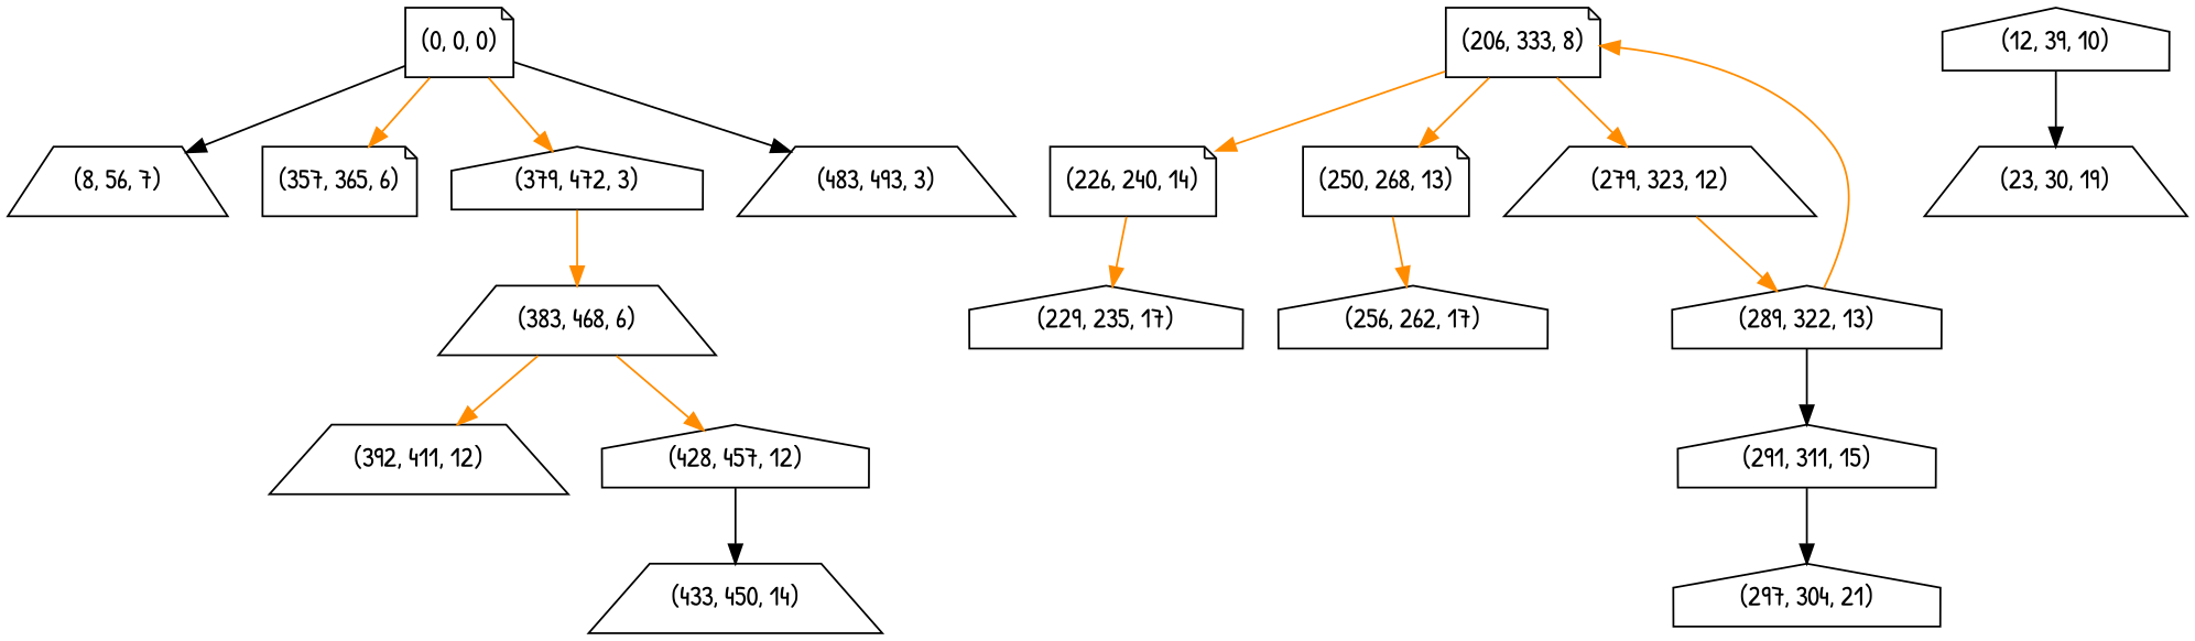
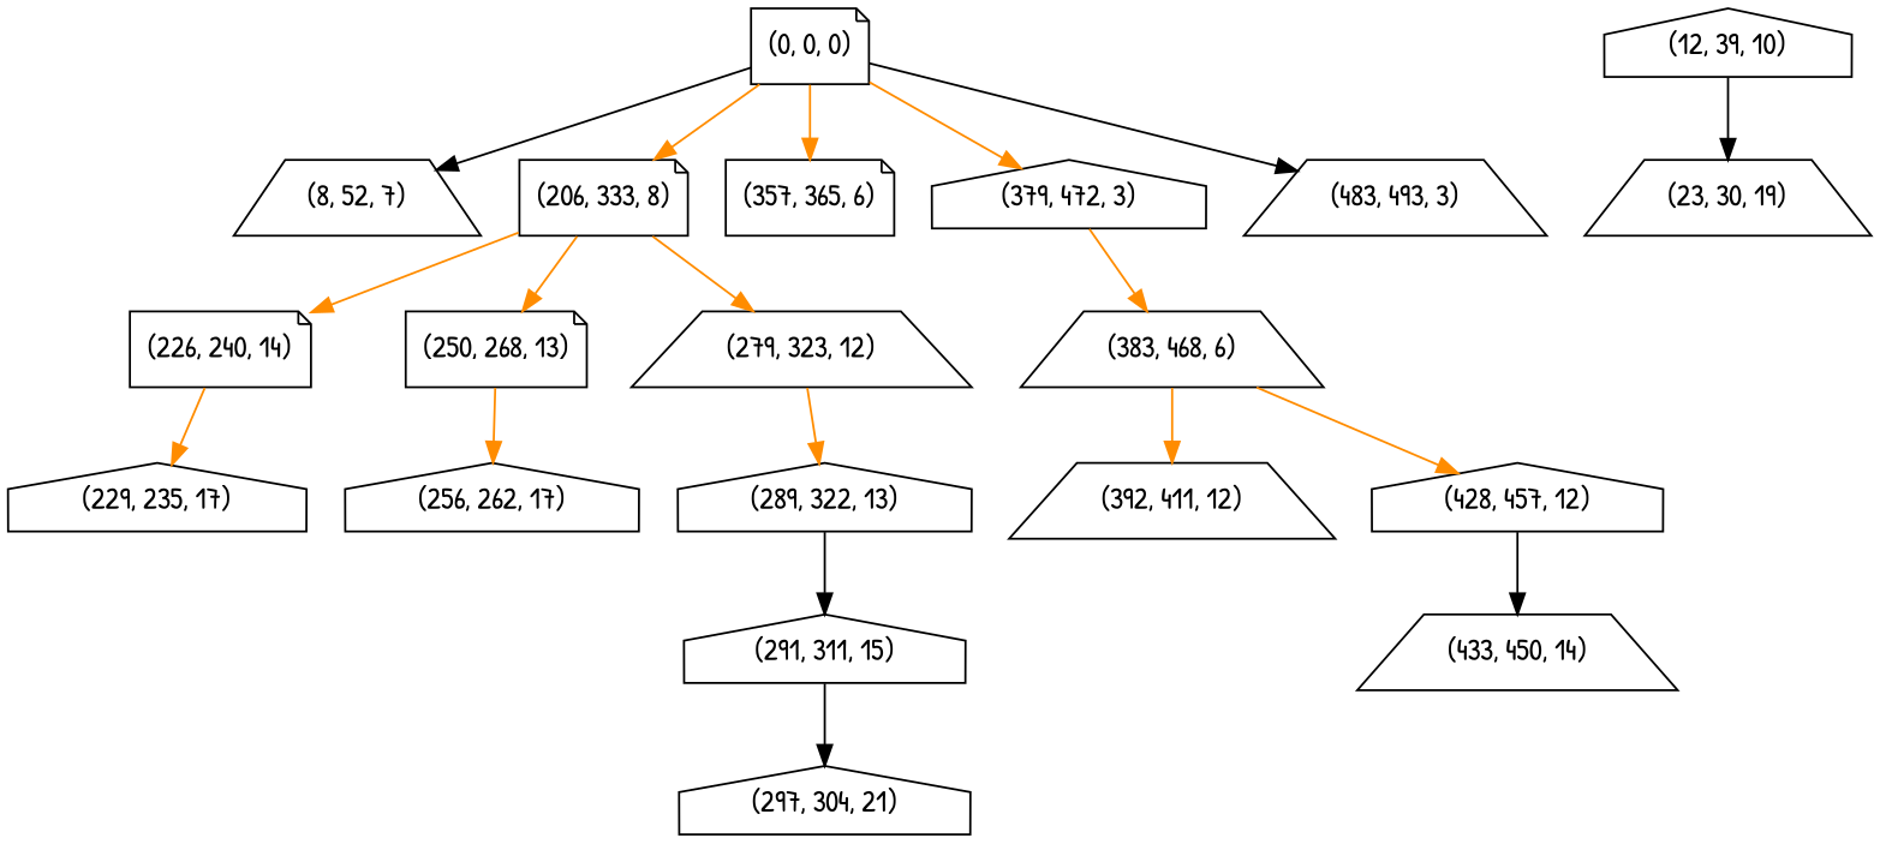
  digraph {
    fontname="Patrick Hand"
    node [fontname="Patrick Hand" shape=house]
    edge [color=darkorange fontname="Patrick Hand"]
    "(0, 0, 0)" [shape=note]
-   "(8, 52, 7)" [shape=trapezium label="(8, 56, 7)"]
+   "(8, 52, 7)" [shape=trapezium]
    "(206, 333, 8)" [shape=note]
    "(357, 365, 6)" [shape=note]
    "(379, 472, 3)"
    "(483, 493, 3)" [shape=trapezium]
    "(226, 240, 14)" [shape=note]
    "(250, 268, 13)" [shape=note]
    "(279, 323, 12)" [shape=trapezium]
    "(383, 468, 6)" [shape=trapezium]
    "(23, 30, 19)" [shape=trapezium]
    "(12, 39, 10)"
    "(229, 235, 17)"
    "(256, 262, 17)"
    "(289, 322, 13)"
    "(291, 311, 15)"
    "(297, 304, 21)"
    "(392, 411, 12)" [shape=trapezium]
    "(428, 457, 12)"
    "(433, 450, 14)" [shape=trapezium]
    "(0, 0, 0)" -> "(8, 52, 7)" [color=black]
-   "(289, 322, 13)" -> "(206, 333, 8)"
+   "(0, 0, 0)" -> "(206, 333, 8)"
    "(0, 0, 0)" -> "(357, 365, 6)"
    "(0, 0, 0)" -> "(379, 472, 3)"
    "(0, 0, 0)" -> "(483, 493, 3)" [color=black]
    "(206, 333, 8)" -> "(226, 240, 14)"
    "(206, 333, 8)" -> "(250, 268, 13)"
    "(206, 333, 8)" -> "(279, 323, 12)"
    "(379, 472, 3)" -> "(383, 468, 6)"
    "(226, 240, 14)" -> "(229, 235, 17)"
    "(250, 268, 13)" -> "(256, 262, 17)"
    "(279, 323, 12)" -> "(289, 322, 13)"
    "(383, 468, 6)" -> "(392, 411, 12)"
    "(383, 468, 6)" -> "(428, 457, 12)"
    "(12, 39, 10)" -> "(23, 30, 19)" [color=black]
    "(289, 322, 13)" -> "(291, 311, 15)" [color=black]
    "(291, 311, 15)" -> "(297, 304, 21)" [color=black]
    "(428, 457, 12)" -> "(433, 450, 14)" [color=black]
  }
